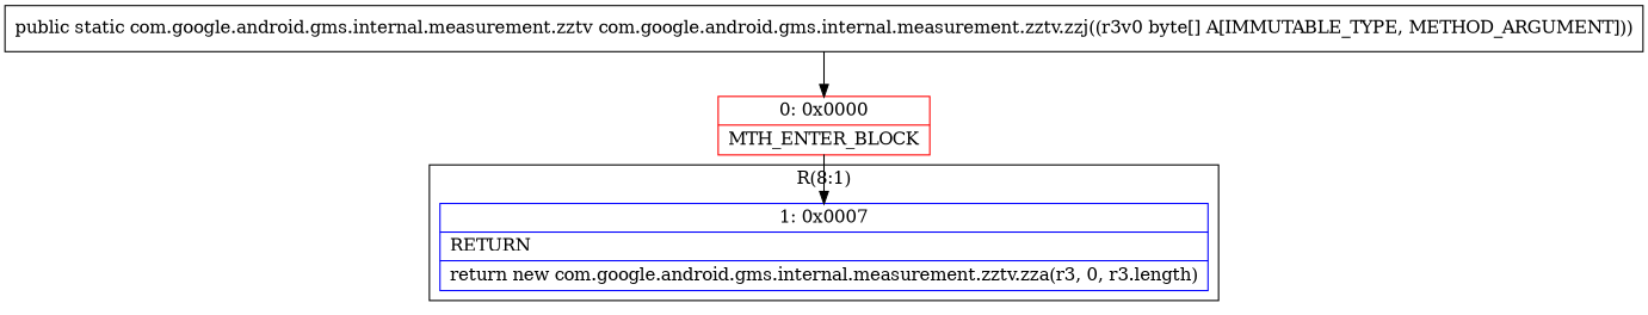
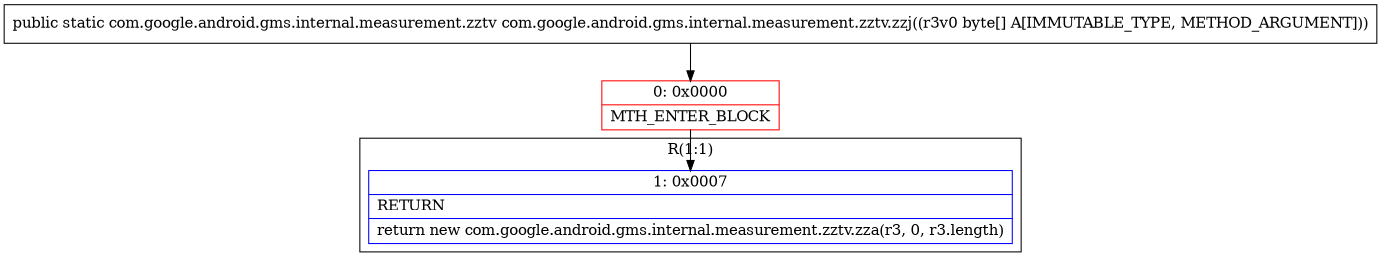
  digraph {
    node [shape=record]
    n1 [color=blue label="{1\:\ 0x0007|RETURN\l|return new com.google.android.gms.internal.measurement.zztv.zza(r3, 0, r3.length)\l}"]
    n2 [color=red label="{0\:\ 0x0000|MTH_ENTER_BLOCK\l}"]
    n3 [label="{public static com.google.android.gms.internal.measurement.zztv com.google.android.gms.internal.measurement.zztv.zzj((r3v0 byte[] A[IMMUTABLE_TYPE, METHOD_ARGUMENT])) }"]
    subgraph cluster_1 {
-     label="R(8:1)"
+     label="R(1:1)"
      n1
    }
    n2 -> n1
    n3 -> n2
  }
